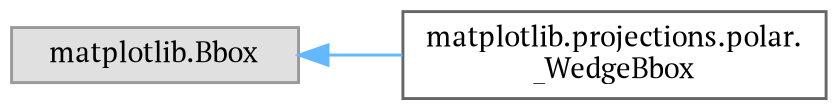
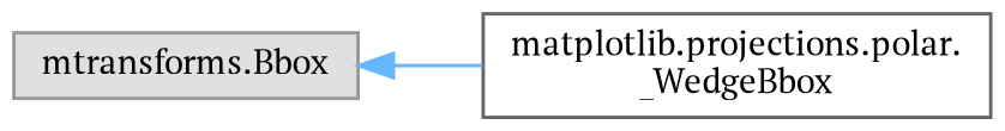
  digraph {
    rankdir=LR
    fontname="PT Serif"
    node [fontname="PT Serif" fontsize=10 shape=box style=filled]
-   n1 [color=grey60 fillcolor="#E0E0E0" height=0.2 label="matplotlib.Bbox" width=0.4]
+   n1 [color=grey60 fillcolor="#E0E0E0" height=0.2 label="mtransforms.Bbox" width=0.4]
    n2 [color=grey40 fillcolor=white height=0.2 label="matplotlib.projections.polar.\l_WedgeBbox" width=0.4]
    n1 -> n2 [color=steelblue1 dir=back fontname="PT Serif" fontsize=10 labelfontname=Helvetica labelfontsize=10 style=solid]
  }
